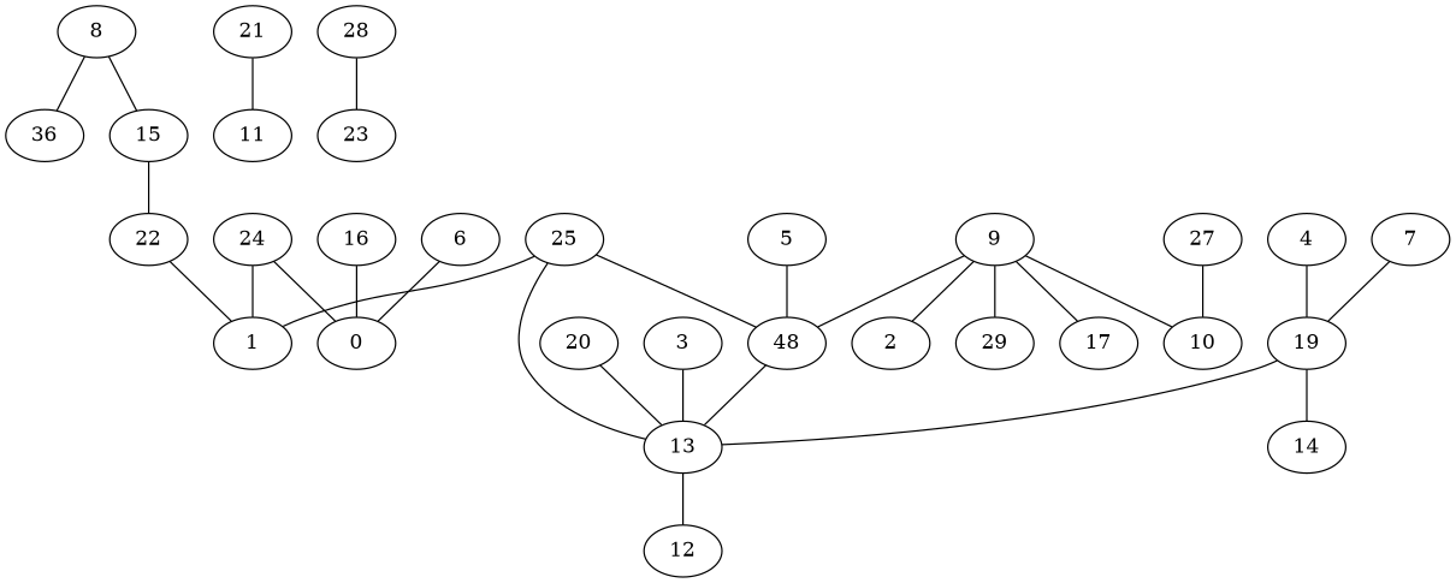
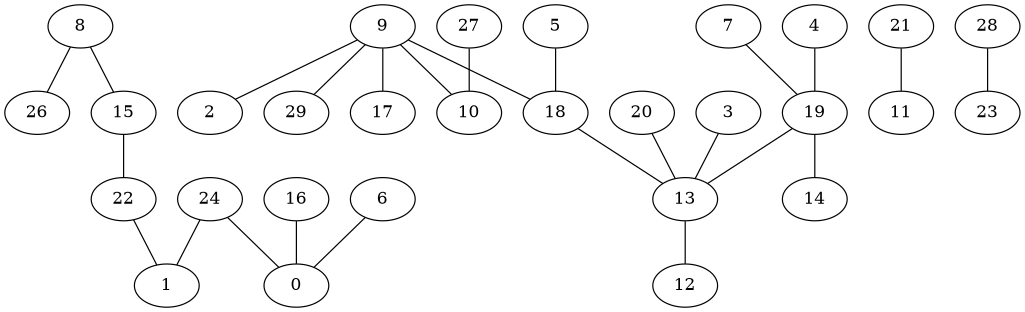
  digraph {
    fontname="DejaVu Serif"
    node [fontname="DejaVu Serif"]
    edge [color=black dir=none fontname="DejaVu Serif"]
    8
-   26 [label=36]
+   26
    15
    1
    13
    12
    11
    21
    23
    22
    9
    2
    29
    10
    17
-   18 [label=48]
+   18
    20
    24
    0
    16
    28
    19
    14
    3
    6
    4
    7
    27
-   25
    5
    subgraph sub_1 {
      8
      26
      15
      1
      13
      12
      11
      21
      23
      22
      9
      2
      29
      10
      17
      18
      20
      24
      0
      16
      28
      19
      14
      3
      6
      4
      7
      27
-     25
      5
    }
    8 -> 26
    8 -> 15
    15 -> 22
    13 -> 12
    21 -> 11
    22 -> 1
    9 -> 2
    9 -> 29
    9 -> 10
    9 -> 17
    9 -> 18
    18 -> 13
    20 -> 13
    24 -> 1
    24 -> 0
    16 -> 0
    28 -> 23
    19 -> 13
    19 -> 14
    3 -> 13
    6 -> 0
    4 -> 19
    7 -> 19
    27 -> 10
-   25 -> 1
-   25 -> 13
-   25 -> 18
    5 -> 18
  }
